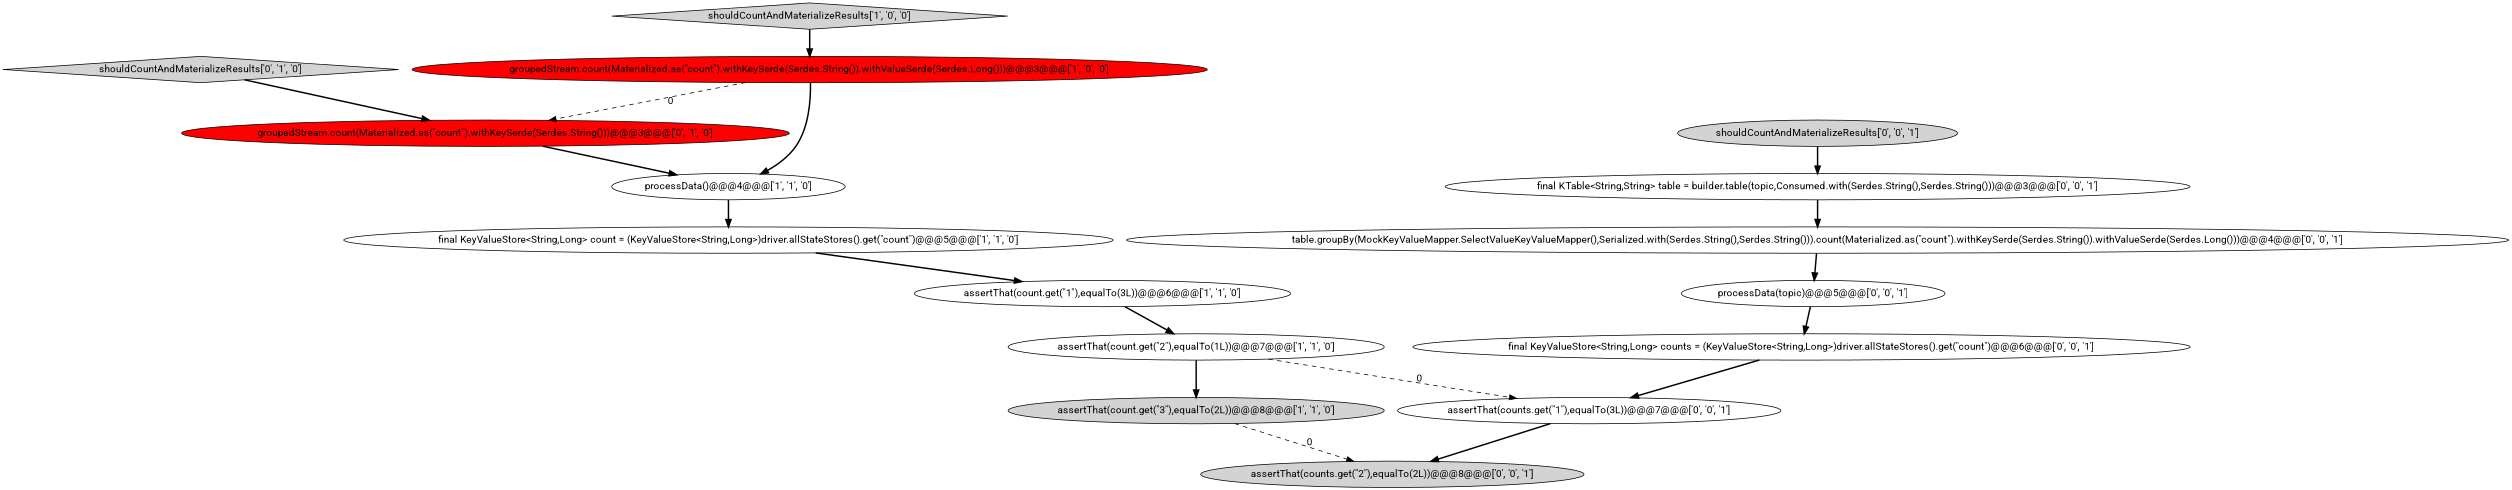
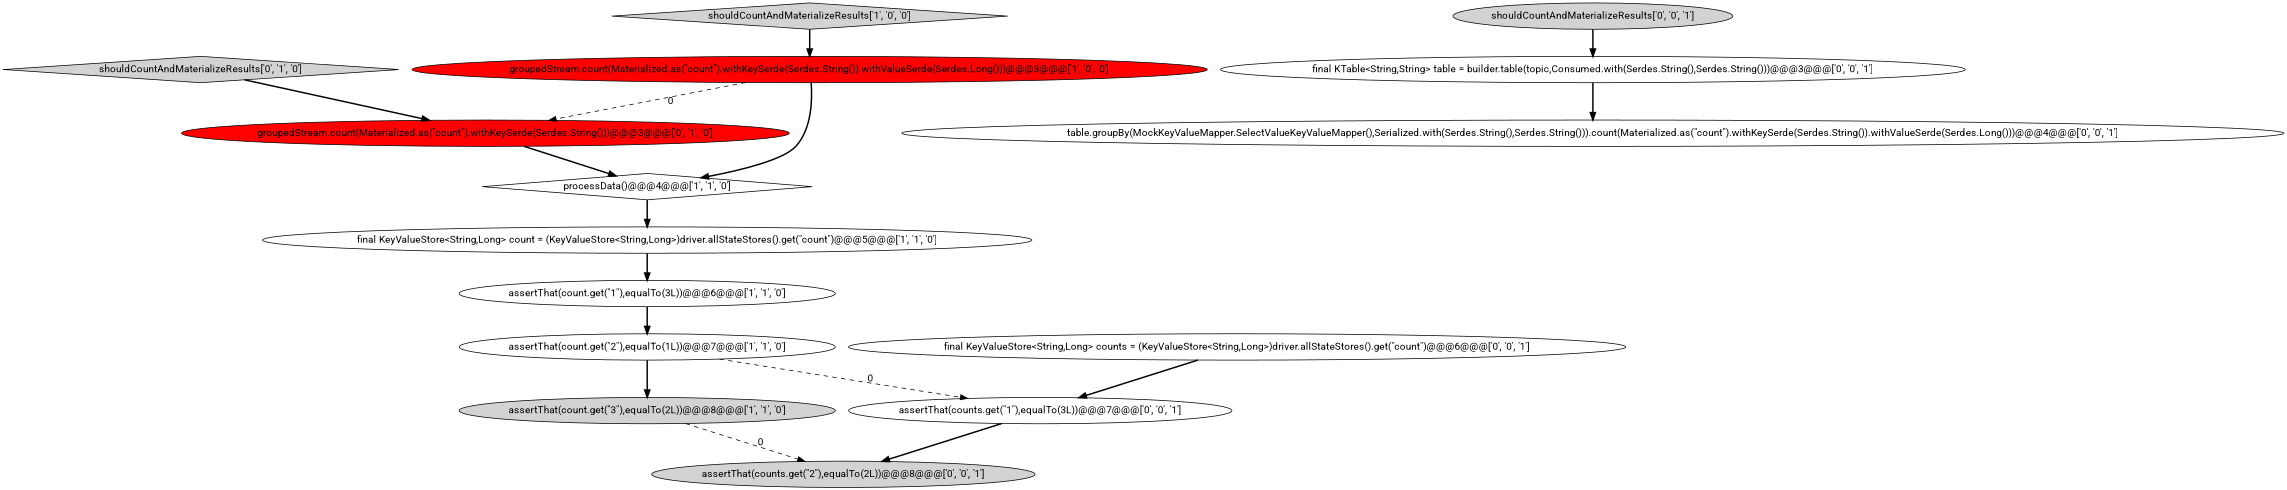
  digraph {
    fontname=Roboto
    node [fillcolor=white fontname=Roboto shape=ellipse style=filled]
    edge [fontname=Roboto style=bold]
    n1 [label="assertThat(counts.get(\"1\"),equalTo(3L))@@@7@@@['0', '0', '1']"]
    n2 [fillcolor=lightgray label="assertThat(counts.get(\"2\"),equalTo(2L))@@@8@@@['0', '0', '1']"]
    n3 [label="assertThat(count.get(\"2\"),equalTo(1L))@@@7@@@['1', '1', '0']"]
    n4 [fillcolor=lightgray label="assertThat(count.get(\"3\"),equalTo(2L))@@@8@@@['1', '1', '0']"]
-   n5 [label="processData(topic)@@@5@@@['0', '0', '1']"]
    n6 [label="final KeyValueStore<String,Long> counts = (KeyValueStore<String,Long>)driver.allStateStores().get(\"count\")@@@6@@@['0', '0', '1']"]
    n7 [label="assertThat(count.get(\"1\"),equalTo(3L))@@@6@@@['1', '1', '0']"]
    n8 [fillcolor=lightgray label="shouldCountAndMaterializeResults['0', '1', '0']" shape=diamond]
    n9 [fillcolor=red label="groupedStream.count(Materialized.as(\"count\").withKeySerde(Serdes.String()))@@@3@@@['0', '1', '0']"]
-   n10 [label="processData()@@@4@@@['1', '1', '0']"]
+   n10 [label="processData()@@@4@@@['1', '1', '0']" shape=diamond]
    n11 [label="final KeyValueStore<String,Long> count = (KeyValueStore<String,Long>)driver.allStateStores().get(\"count\")@@@5@@@['1', '1', '0']"]
    n12 [label="table.groupBy(MockKeyValueMapper.SelectValueKeyValueMapper(),Serialized.with(Serdes.String(),Serdes.String())).count(Materialized.as(\"count\").withKeySerde(Serdes.String()).withValueSerde(Serdes.Long()))@@@4@@@['0', '0', '1']"]
    n13 [fillcolor=lightgray label="shouldCountAndMaterializeResults['1', '0', '0']" shape=diamond]
    n14 [fillcolor=red label="groupedStream.count(Materialized.as(\"count\").withKeySerde(Serdes.String()).withValueSerde(Serdes.Long()))@@@3@@@['1', '0', '0']"]
    n15 [label="final KTable<String,String> table = builder.table(topic,Consumed.with(Serdes.String(),Serdes.String()))@@@3@@@['0', '0', '1']"]
    n16 [fillcolor=lightgray label="shouldCountAndMaterializeResults['0', '0', '1']"]
    n1 -> n2
    n3 -> n1 [label=0 style=dashed]
    n3 -> n4
    n4 -> n2 [label=0 style=dashed]
-   n5 -> n6
    n6 -> n1
    n7 -> n3
    n8 -> n9
    n9 -> n10
    n10 -> n11
    n11 -> n7
-   n12 -> n5
    n13 -> n14
    n14 -> n9 [label=0 style=dashed]
    n14 -> n10
    n15 -> n12
    n16 -> n15
  }
